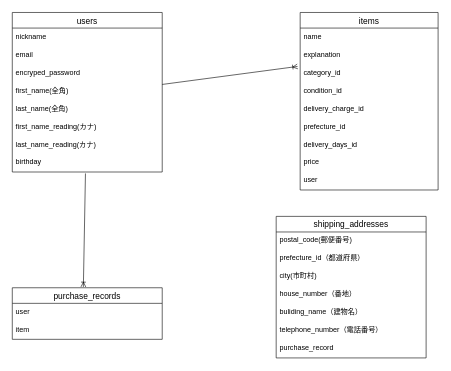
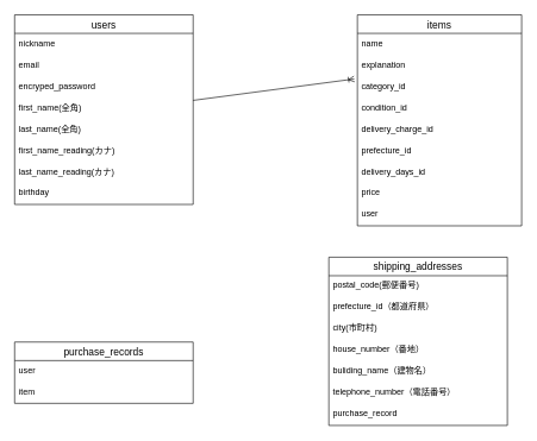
  <mxCell id="0" />
  <mxCell id="1" parent="0" />
  <mxCell id="2" value="users" style="swimlane;fontStyle=0;childLayout=stackLayout;horizontal=1;startSize=26;horizontalStack=0;resizeParent=1;resizeParentMax=0;resizeLast=0;collapsible=1;marginBottom=0;align=center;fontSize=14;" parent="1" vertex="1"><mxGeometry x="20" y="20" width="250" height="266" as="geometry" /></mxCell>
  <mxCell id="3" value="nickname&#10;" style="text;strokeColor=none;fillColor=none;spacingLeft=4;spacingRight=4;overflow=hidden;rotatable=0;points=[[0,0.5],[1,0.5]];portConstraint=eastwest;fontSize=12;" parent="2" vertex="1"><mxGeometry y="26" width="250" height="30" as="geometry" /></mxCell>
  <mxCell id="4" value="email" style="text;strokeColor=none;fillColor=none;spacingLeft=4;spacingRight=4;overflow=hidden;rotatable=0;points=[[0,0.5],[1,0.5]];portConstraint=eastwest;fontSize=12;" parent="2" vertex="1"><mxGeometry y="56" width="250" height="30" as="geometry" /></mxCell>
  <mxCell id="5" value="encryped_password" style="text;strokeColor=none;fillColor=none;spacingLeft=4;spacingRight=4;overflow=hidden;rotatable=0;points=[[0,0.5],[1,0.5]];portConstraint=eastwest;fontSize=12;" parent="2" vertex="1"><mxGeometry y="86" width="250" height="30" as="geometry" /></mxCell>
  <mxCell id="6" value="first_name(全角)" style="text;strokeColor=none;fillColor=none;spacingLeft=4;spacingRight=4;overflow=hidden;rotatable=0;points=[[0,0.5],[1,0.5]];portConstraint=eastwest;fontSize=12;" parent="2" vertex="1"><mxGeometry y="116" width="250" height="30" as="geometry" /></mxCell>
  <mxCell id="7" value="last_name(全角)" style="text;strokeColor=none;fillColor=none;spacingLeft=4;spacingRight=4;overflow=hidden;rotatable=0;points=[[0,0.5],[1,0.5]];portConstraint=eastwest;fontSize=12;" parent="2" vertex="1"><mxGeometry y="146" width="250" height="30" as="geometry" /></mxCell>
  <mxCell id="8" value="first_name_reading(カナ)" style="text;strokeColor=none;fillColor=none;spacingLeft=4;spacingRight=4;overflow=hidden;rotatable=0;points=[[0,0.5],[1,0.5]];portConstraint=eastwest;fontSize=12;" parent="2" vertex="1"><mxGeometry y="176" width="250" height="30" as="geometry" /></mxCell>
  <mxCell id="9" value="last_name_reading(カナ)" style="text;strokeColor=none;fillColor=none;spacingLeft=4;spacingRight=4;overflow=hidden;rotatable=0;points=[[0,0.5],[1,0.5]];portConstraint=eastwest;fontSize=12;" parent="2" vertex="1"><mxGeometry y="206" width="250" height="30" as="geometry" /></mxCell>
  <mxCell id="10" value="birthday" style="text;strokeColor=none;fillColor=none;spacingLeft=4;spacingRight=4;overflow=hidden;rotatable=0;points=[[0,0.5],[1,0.5]];portConstraint=eastwest;fontSize=12;" parent="2" vertex="1"><mxGeometry y="236" width="250" height="30" as="geometry" /></mxCell>
  <mxCell id="11" value="items" style="swimlane;fontStyle=0;childLayout=stackLayout;horizontal=1;startSize=26;horizontalStack=0;resizeParent=1;resizeParentMax=0;resizeLast=0;collapsible=1;marginBottom=0;align=center;fontSize=14;" parent="1" vertex="1"><mxGeometry x="500" y="20" width="230" height="296" as="geometry" /></mxCell>
  <mxCell id="12" value="name" style="text;strokeColor=none;fillColor=none;spacingLeft=4;spacingRight=4;overflow=hidden;rotatable=0;points=[[0,0.5],[1,0.5]];portConstraint=eastwest;fontSize=12;" parent="11" vertex="1"><mxGeometry y="26" width="230" height="30" as="geometry" /></mxCell>
  <mxCell id="13" value="explanation&#10;" style="text;strokeColor=none;fillColor=none;spacingLeft=4;spacingRight=4;overflow=hidden;rotatable=0;points=[[0,0.5],[1,0.5]];portConstraint=eastwest;fontSize=12;" parent="11" vertex="1"><mxGeometry y="56" width="230" height="30" as="geometry" /></mxCell>
  <mxCell id="14" value="category_id" style="text;strokeColor=none;fillColor=none;spacingLeft=4;spacingRight=4;overflow=hidden;rotatable=0;points=[[0,0.5],[1,0.5]];portConstraint=eastwest;fontSize=12;" parent="11" vertex="1"><mxGeometry y="86" width="230" height="30" as="geometry" /></mxCell>
  <mxCell id="15" value="condition_id" style="text;strokeColor=none;fillColor=none;spacingLeft=4;spacingRight=4;overflow=hidden;rotatable=0;points=[[0,0.5],[1,0.5]];portConstraint=eastwest;fontSize=12;" vertex="1" parent="11"><mxGeometry y="116" width="230" height="30" as="geometry" /></mxCell>
  <mxCell id="16" value="delivery_charge_id" style="text;strokeColor=none;fillColor=none;spacingLeft=4;spacingRight=4;overflow=hidden;rotatable=0;points=[[0,0.5],[1,0.5]];portConstraint=eastwest;fontSize=12;" parent="11" vertex="1"><mxGeometry y="146" width="230" height="30" as="geometry" /></mxCell>
  <mxCell id="17" value="prefecture_id" style="text;strokeColor=none;fillColor=none;spacingLeft=4;spacingRight=4;overflow=hidden;rotatable=0;points=[[0,0.5],[1,0.5]];portConstraint=eastwest;fontSize=12;" vertex="1" parent="11"><mxGeometry y="176" width="230" height="30" as="geometry" /></mxCell>
  <mxCell id="18" value="delivery_days_id" style="text;strokeColor=none;fillColor=none;spacingLeft=4;spacingRight=4;overflow=hidden;rotatable=0;points=[[0,0.5],[1,0.5]];portConstraint=eastwest;fontSize=12;" vertex="1" parent="11"><mxGeometry y="206" width="230" height="30" as="geometry" /></mxCell>
  <mxCell id="19" value="price" style="text;strokeColor=none;fillColor=none;spacingLeft=4;spacingRight=4;overflow=hidden;rotatable=0;points=[[0,0.5],[1,0.5]];portConstraint=eastwest;fontSize=12;" parent="11" vertex="1"><mxGeometry y="236" width="230" height="30" as="geometry" /></mxCell>
  <mxCell id="20" value="user" style="text;strokeColor=none;fillColor=none;spacingLeft=4;spacingRight=4;overflow=hidden;rotatable=0;points=[[0,0.5],[1,0.5]];portConstraint=eastwest;fontSize=12;" parent="11" vertex="1"><mxGeometry y="266" width="230" height="30" as="geometry" /></mxCell>
  <mxCell id="21" value="purchase_records" style="swimlane;fontStyle=0;childLayout=stackLayout;horizontal=1;startSize=26;horizontalStack=0;resizeParent=1;resizeParentMax=0;resizeLast=0;collapsible=1;marginBottom=0;align=center;fontSize=14;" parent="1" vertex="1"><mxGeometry x="20" y="479" width="250" height="86" as="geometry" /></mxCell>
  <mxCell id="22" value="user" style="text;strokeColor=none;fillColor=none;spacingLeft=4;spacingRight=4;overflow=hidden;rotatable=0;points=[[0,0.5],[1,0.5]];portConstraint=eastwest;fontSize=12;" parent="21" vertex="1"><mxGeometry y="26" width="250" height="30" as="geometry" /></mxCell>
  <mxCell id="23" value="item" style="text;strokeColor=none;fillColor=none;spacingLeft=4;spacingRight=4;overflow=hidden;rotatable=0;points=[[0,0.5],[1,0.5]];portConstraint=eastwest;fontSize=12;" parent="21" vertex="1"><mxGeometry y="56" width="250" height="30" as="geometry" /></mxCell>
  <mxCell id="24" value="shipping_addresses" style="swimlane;fontStyle=0;childLayout=stackLayout;horizontal=1;startSize=26;horizontalStack=0;resizeParent=1;resizeParentMax=0;resizeLast=0;collapsible=1;marginBottom=0;align=center;fontSize=14;" parent="1" vertex="1"><mxGeometry x="460" y="360" width="250" height="236" as="geometry" /></mxCell>
  <mxCell id="25" value="postal_code(郵便番号)" style="text;strokeColor=none;fillColor=none;spacingLeft=4;spacingRight=4;overflow=hidden;rotatable=0;points=[[0,0.5],[1,0.5]];portConstraint=eastwest;fontSize=12;" parent="24" vertex="1"><mxGeometry y="26" width="250" height="30" as="geometry" /></mxCell>
  <mxCell id="26" value="prefecture_id（都道府県）" style="text;strokeColor=none;fillColor=none;spacingLeft=4;spacingRight=4;overflow=hidden;rotatable=0;points=[[0,0.5],[1,0.5]];portConstraint=eastwest;fontSize=12;" parent="24" vertex="1"><mxGeometry y="56" width="250" height="30" as="geometry" /></mxCell>
  <mxCell id="27" value="city(市町村)" style="text;strokeColor=none;fillColor=none;spacingLeft=4;spacingRight=4;overflow=hidden;rotatable=0;points=[[0,0.5],[1,0.5]];portConstraint=eastwest;fontSize=12;" parent="24" vertex="1"><mxGeometry y="86" width="250" height="30" as="geometry" /></mxCell>
  <mxCell id="28" value="house_number（番地）" style="text;strokeColor=none;fillColor=none;spacingLeft=4;spacingRight=4;overflow=hidden;rotatable=0;points=[[0,0.5],[1,0.5]];portConstraint=eastwest;fontSize=12;" parent="24" vertex="1"><mxGeometry y="116" width="250" height="30" as="geometry" /></mxCell>
  <mxCell id="29" value="buliding_name（建物名）" style="text;strokeColor=none;fillColor=none;spacingLeft=4;spacingRight=4;overflow=hidden;rotatable=0;points=[[0,0.5],[1,0.5]];portConstraint=eastwest;fontSize=12;" parent="24" vertex="1"><mxGeometry y="146" width="250" height="30" as="geometry" /></mxCell>
  <mxCell id="30" value="telephone_number（電話番号）" style="text;strokeColor=none;fillColor=none;spacingLeft=4;spacingRight=4;overflow=hidden;rotatable=0;points=[[0,0.5],[1,0.5]];portConstraint=eastwest;fontSize=12;" parent="24" vertex="1"><mxGeometry y="176" width="250" height="30" as="geometry" /></mxCell>
  <mxCell id="31" value="purchase_record" style="text;strokeColor=none;fillColor=none;spacingLeft=4;spacingRight=4;overflow=hidden;rotatable=0;points=[[0,0.5],[1,0.5]];portConstraint=eastwest;fontSize=12;" parent="24" vertex="1"><mxGeometry y="206" width="250" height="30" as="geometry" /></mxCell>
  <mxCell id="32" value="" style="fontSize=12;html=1;endArrow=ERoneToMany;entryX=-0.019;entryY=0.133;entryDx=0;entryDy=0;entryPerimeter=0;" parent="1" target="14" edge="1"><mxGeometry width="100" height="100" relative="1" as="geometry"><mxPoint x="270" y="140" as="sourcePoint" /><mxPoint x="370" y="40" as="targetPoint" /></mxGeometry></mxCell>
- <mxCell id="33" value="" style="fontSize=12;html=1;endArrow=ERoneToMany;entryX=0.474;entryY=-0.016;entryDx=0;entryDy=0;entryPerimeter=0;exitX=0.488;exitY=1.08;exitDx=0;exitDy=0;exitPerimeter=0;" parent="1" target="21" edge="1" source="10"><mxGeometry width="100" height="100" relative="1" as="geometry"><mxPoint x="140" y="376" as="sourcePoint" /><mxPoint x="140" y="436" as="targetPoint" /></mxGeometry></mxCell>
